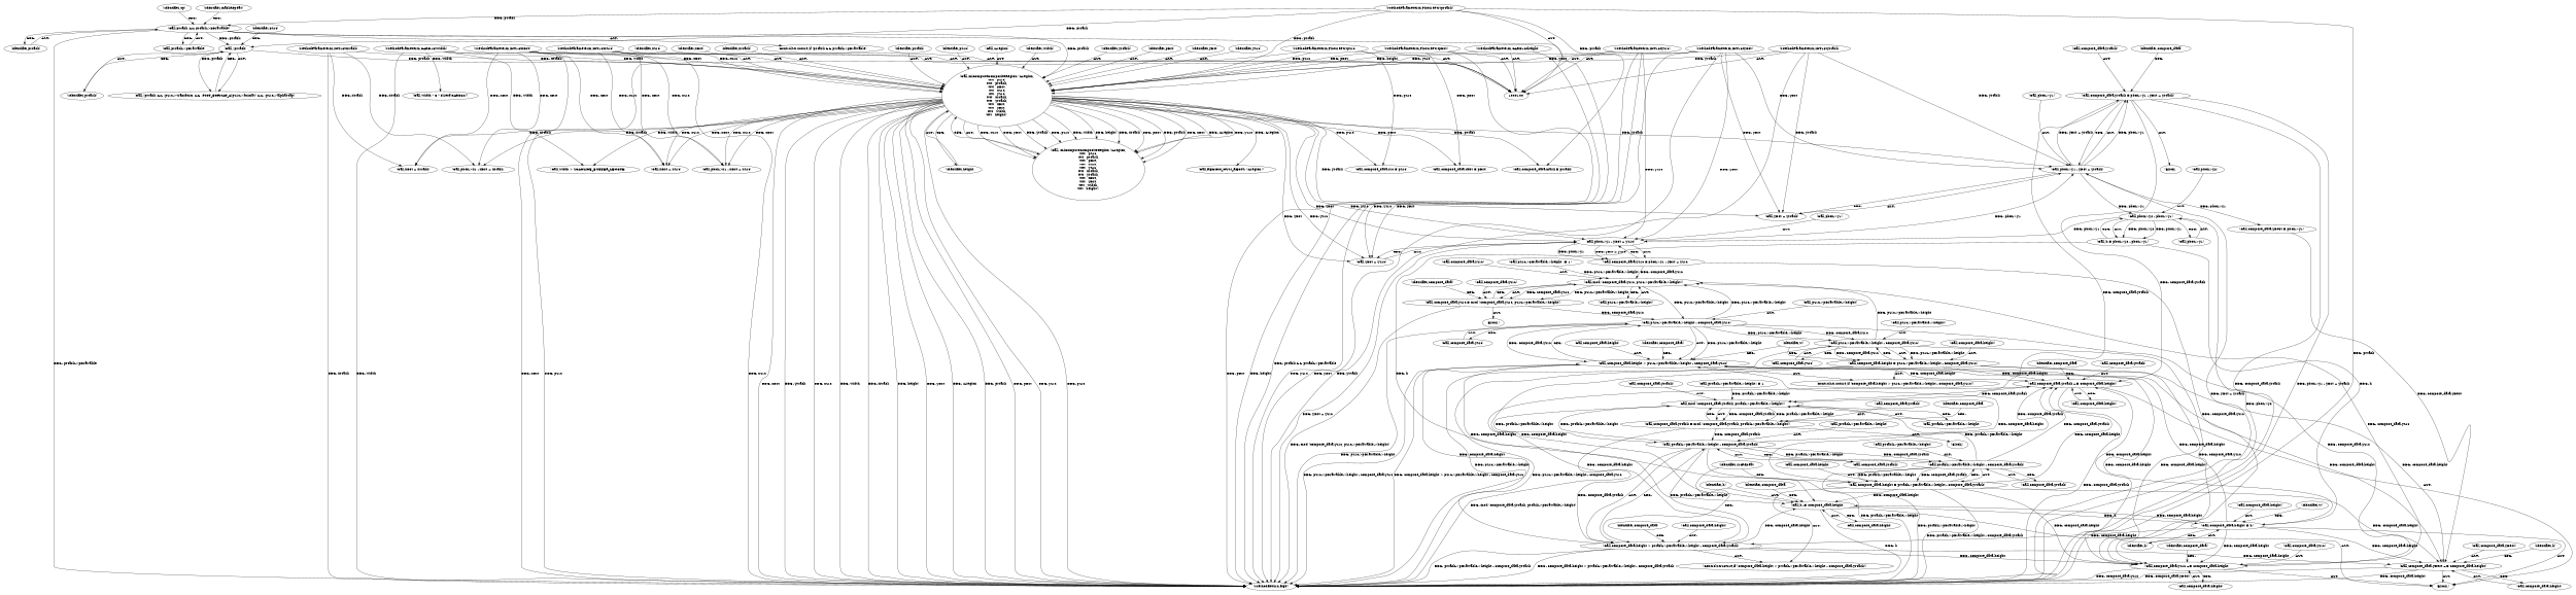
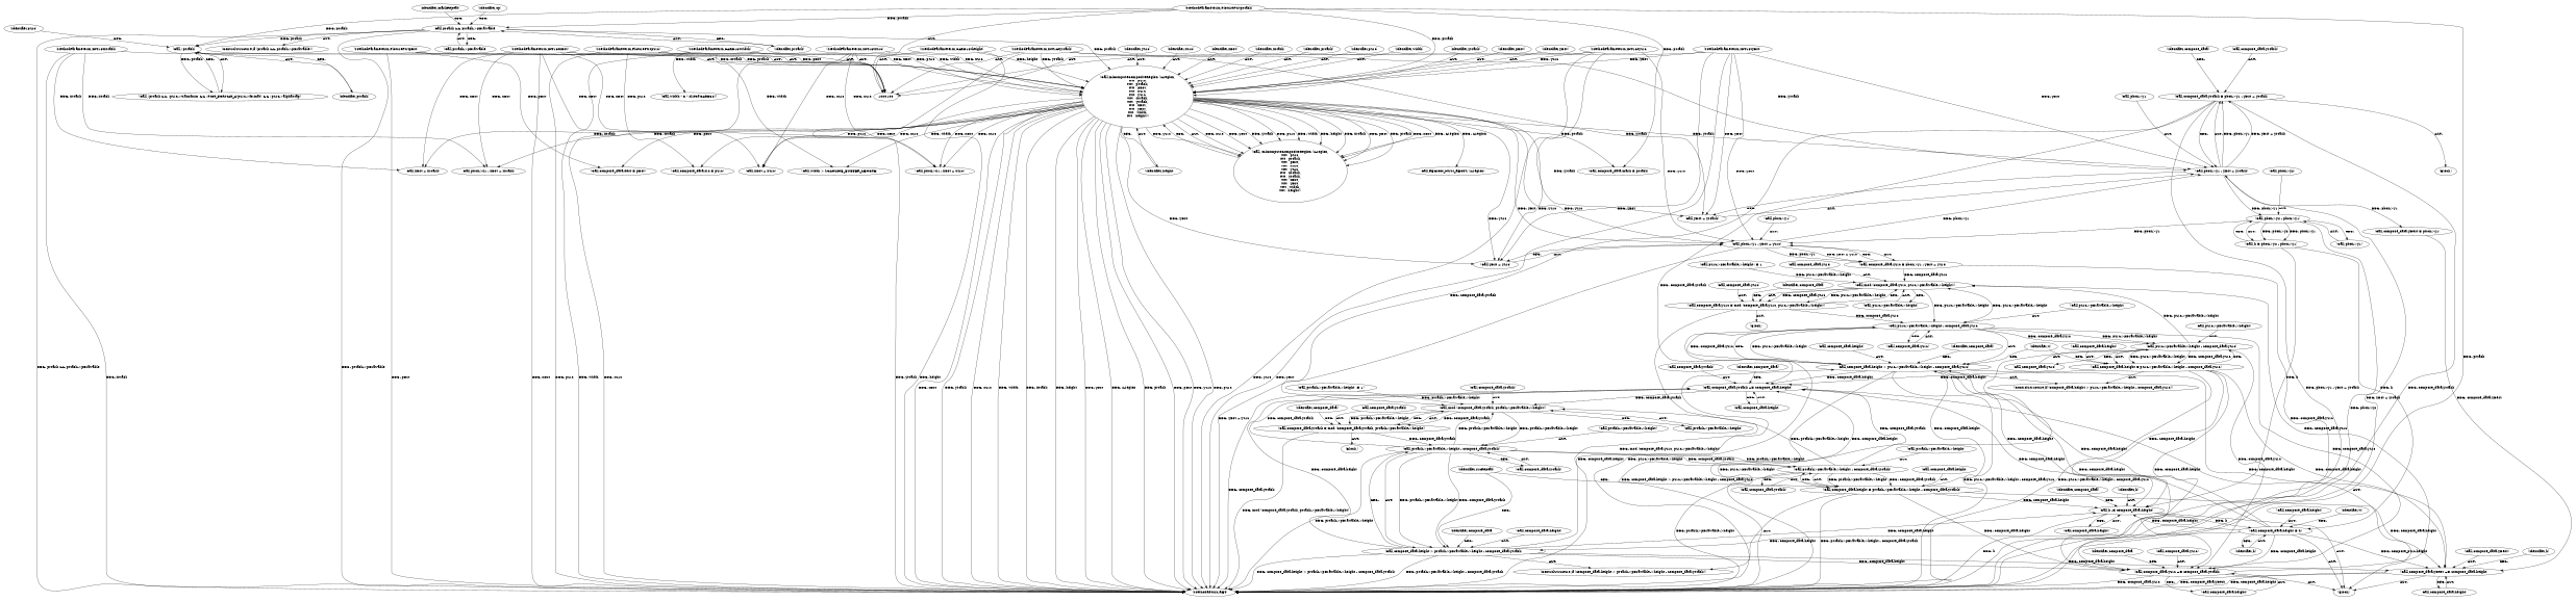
  digraph {
    n1 [label="(Call,compose_data.yMask = pbox->y1 - yDst + yMask)"]
    n2 [label="(Call,pbox->y1 - yDst + yMask)"]
    n3 [label="(Call,mod (compose_data.yMask, pMask->pDrawable->height))"]
    n4 [label="(Call,compose_data.yMask += compose_data.height)"]
    n5 [label="(Block,)"]
    n6 [label="(MethodReturn,RET)"]
    n7 [label="(Call,pbox->y2 - pbox->y1)"]
    n8 [label="(Call,compose_data.yDest = pbox->y1)"]
    n9 [label="(Call,yDst + yMask)"]
    n10 [label="(Call,compose_data.yMask = mod (compose_data.yMask, pMask->pDrawable->height))"]
    n11 [label="(Call,pMask->pDrawable->height - compose_data.yMask)"]
    n12 [label="(Call,pMask->pDrawable->height)"]
    n13 [label="(Block,)"]
    n14 [label="(Call,compose_data.height)"]
    n15 [label="(Call,pbox->y1 - yDst + ySrc)"]
    n16 [label="(Call,h = pbox->y2 - pbox->y1)"]
    n17 [label="(Call,pbox->y1)"]
    n18 [label="(Call,compose_data.yDest += compose_data.height)"]
    n19 [label="(Call,compose_data.ySrc = pbox->y1 - yDst + ySrc)"]
    n20 [label="(Call,yDst + ySrc)"]
-   n21 [label="(Call,compose_data.ySrc += compose_data.height)"]
+   n21 [label="(Call,compose_data.ySrc += compose_data.yMask)"]
    n22 [label="(Call,mod (compose_data.ySrc, pSrc->pDrawable->height))"]
    n23 [label="(Call,h -= compose_data.height)"]
    n24 [label="(Call,compose_data.height = h)"]
    n25 [label="(Call,miComputeCompositeRegion (&region,\n\t\t\t\t   pSrc,\n\t\t\t\t   pMask,\n\t\t\t\t   pDst,\n\t\t\t\t   xSrc,\n\t\t\t\t   ySrc,\n\t\t\t\t   xMask,\n\t\t\t\t   yMask,\n\t\t\t\t   xDst,\n\t\t\t\t   yDst,\n\t\t\t\t   width,\n\t\t\t\t   height))"]
    n26 [label="(Call,xDst + xSrc)"]
    n27 [label="(Identifier,height)"]
    n28 [label="(Call,pbox->x1 - xDst + xSrc)"]
    n29 [label="(Call,pbox->x1 - xDst + xMask)"]
    n30 [label="(Call,!miComputeCompositeRegion (&region,\n\t\t\t\t   pSrc,\n\t\t\t\t   pMask,\n\t\t\t\t   pDst,\n\t\t\t\t   xSrc,\n\t\t\t\t   ySrc,\n\t\t\t\t   xMask,\n\t\t\t\t   yMask,\n\t\t\t\t   xDst,\n\t\t\t\t   yDst,\n\t\t\t\t   width,\n\t\t\t\t   height))"]
    n31 [label="(Call,compose_data.dest = pDst)"]
    n32 [label="(Call,compose_data.mask = pMask)"]
    n33 [label="(Call,REGION_NUM_RECTS (&region))"]
    n34 [label="(Call,xDst + xMask)"]
    n35 [label="(Call,compose_data.src = pSrc)"]
    n36 [label="(Call,width > SCANLINE_BUFFER_LENGTH)"]
    n37 [label="(MethodParameterIn,PicturePtr\tpSrc)"]
    1000100
    n39 [label="(Call,!pMask)"]
    n40 [label="(Call,!pMask && !pSrc->transform && !PICT_FORMAT_A(pSrc->format) && !pSrc->alphaMap)"]
    n41 [label="(Identifier,pMask)"]
    n42 [label="(Call,pMask && pMask->pDrawable)"]
    n43 [label="(Identifier,pMask)"]
    n44 [label="(ControlStructure,if (pMask && pMask->pDrawable))"]
    n45 [label="(Call,pMask->pDrawable)"]
    n46 [label="(MethodParameterIn,PicturePtr\tpMask)"]
    n47 [label="(MethodParameterIn,PicturePtr\tpDst)"]
    n48 [label="(MethodParameterIn,INT16\txSrc)"]
    n49 [label="(MethodParameterIn,INT16\tySrc)"]
    n50 [label="(MethodParameterIn,INT16\txMask)"]
    n51 [label="(MethodParameterIn,INT16\tyMask)"]
    n52 [label="(MethodParameterIn,INT16\txDst)"]
    n53 [label="(MethodParameterIn,INT16\tyDst)"]
    n54 [label="(MethodParameterIn,CARD16\twidth)"]
    n55 [label="(Call,width * 3 * sizeof(CARD32))"]
    n56 [label="(MethodParameterIn,CARD16\theight)"]
    n57 [label="(Block,)"]
    n58 [label="(Call,compose_data.height > pMask->pDrawable->height - compose_data.yMask)"]
    n59 [label="(Call,pMask->pDrawable->height - compose_data.yMask)"]
    n60 [label="(Call,compose_data.yMask)"]
    n61 [label="(Call,compose_data.height > pSrc->pDrawable->height - compose_data.ySrc)"]
    n62 [label="(ControlStructure,if (compose_data.height > pMask->pDrawable->height - compose_data.yMask))"]
    n63 [label="(Call,compose_data.height = pMask->pDrawable->height - compose_data.yMask)"]
    n64 [label="(Call,compose_data.yMask)"]
    n65 [label="(Call,pSrc->pDrawable->height - compose_data.ySrc)"]
    n66 [label="(ControlStructure,if (compose_data.height > pSrc->pDrawable->height - compose_data.ySrc))"]
    n67 [label="(Call,compose_data.height)"]
    n68 [label="(Call,compose_data.height)"]
    n69 [label="(Call,compose_data.height)"]
    n70 [label="(Call,pSrc->pDrawable->height - compose_data.ySrc)"]
    n71 [label="(Call,compose_data.ySrc)"]
    n72 [label="(Identifier,h)"]
    n73 [label="(Call,compose_data.ySrc = mod (compose_data.ySrc, pSrc->pDrawable->height))"]
    n74 [label="(Call,pSrc->pDrawable->height)"]
    n75 [label="(Block,)"]
    n76 [label="(Call,compose_data.height = pSrc->pDrawable->height - compose_data.ySrc)"]
    n77 [label="(Call,compose_data.ySrc)"]
    n78 [label="(Identifier,compose_data)"]
    n79 [label="(Call,compose_data.height)"]
    n80 [label="(Call,pbox->y1)"]
    n81 [label="(Call,pSrc->pDrawable->height)"]
    n82 [label="(Call,compose_data.yDest)"]
    n83 [label="(Call,pbox->y2)"]
    n84 [label="(Call,compose_data.ySrc)"]
    n85 [label="(Call,pMask->pDrawable->height)"]
    n86 [label="(Call,pMask->pDrawable->height)"]
    n87 [label="(Call,pbox->y1)"]
    n88 [label="(Identifier,compose_data)"]
    n89 [label="(Identifier,maskRepeat)"]
    n90 [label="(Identifier,yMask)"]
    n91 [label="(Identifier,compose_data)"]
    n92 [label="(Identifier,compose_data)"]
    n93 [label="(Call,compose_data.yMask)"]
    n94 [label="(Identifier,w)"]
    n95 [label="(Identifier,pDst)"]
    n96 [label="(Identifier,yDst)"]
    n97 [label="(Identifier,compose_data)"]
    n98 [label="(Call,compose_data.height)"]
    n99 [label="(Call,compose_data.yMask)"]
    n100 [label="(Identifier,ySrc)"]
    n101 [label="(Identifier,h)"]
    n102 [label="(Identifier,xSrc)"]
    n103 [label="(Identifier,xDst)"]
    n104 [label="(Call,pMask->pDrawable->height != 1)"]
    n105 [label="(Identifier,xMask)"]
    n106 [label="(Call,compose_data.height)"]
    n107 [label="(Call,compose_data.height)"]
    n108 [label="(Identifier,pMask)"]
    n109 [label="(Identifier,h)"]
    n110 [label="(Identifier,pSrc)"]
    n111 [label="(Identifier,w)"]
    n112 [label="(Call,pSrc->pDrawable->height != 1)"]
    n113 [label="(Identifier,pSrc)"]
    n114 [label="(Call,compose_data.yMask)"]
    n115 [label="(Call,compose_data.yMask)"]
-   n116 [label="(Call,&region)"]
    n117 [label="(Identifier,compose_data)"]
    n118 [label="(Call,compose_data.ySrc)"]
    n119 [label="(Identifier,compose_data)"]
    n120 [label="(Call,pSrc->pDrawable->height)"]
    n121 [label="(Identifier,srcRepeat)"]
    n122 [label="(Identifier,op)"]
    n123 [label="(Identifier,width)"]
    n124 [label="(Call,compose_data.height)"]
    n125 [label="(Identifier,compose_data)"]
    n126 [label="(Call,compose_data.ySrc)"]
    n1 -> n2 [label="CFG: "]
    n1 -> n3 [label="DDG: compose_data.yMask"]
    n1 -> n4 [label="DDG: compose_data.yMask"]
    n1 -> n5 [label="AST: "]
    n1 -> n6 [label="DDG: compose_data.yMask"]
    n1 -> n6 [label="DDG: pbox->y1 - yDst + yMask"]
    n2 -> n1 [label="AST: "]
    n2 -> n1 [label="DDG: pbox->y1"]
    n2 -> n1 [label="DDG: yDst + yMask"]
    n2 -> n7 [label="DDG: pbox->y1"]
    n2 -> n8 [label="DDG: pbox->y1"]
    n2 -> n9 [label="CFG: "]
    n3 -> n10 [label="AST: "]
    n3 -> n10 [label="DDG: compose_data.yMask"]
    n3 -> n10 [label="DDG: pMask->pDrawable->height"]
    n3 -> n11 [label="DDG: pMask->pDrawable->height"]
    n3 -> n12 [label="CFG: "]
    n4 -> n3 [label="DDG: compose_data.yMask"]
    n4 -> n6 [label="DDG: compose_data.yMask"]
    n4 -> n13 [label="AST: "]
    n4 -> n14 [label="CFG: "]
    n6 -> n2 [label="DDG: yDst + yMask"]
    n7 -> n6 [label="DDG: pbox->y2"]
    n7 -> n15 [label="DDG: pbox->y1"]
    n7 -> n16 [label="AST: "]
    n7 -> n16 [label="DDG: pbox->y2"]
    n7 -> n16 [label="DDG: pbox->y1"]
    n7 -> n17 [label="CFG: "]
    n8 -> n18 [label="DDG: compose_data.yDest"]
    n9 -> n2 [label="AST: "]
    n10 -> n3 [label="CFG: "]
    n10 -> n6 [label="DDG: mod (compose_data.yMask, pMask->pDrawable->height)"]
    n10 -> n11 [label="DDG: compose_data.yMask"]
    n10 -> n57 [label="AST: "]
    n11 -> n3 [label="DDG: pMask->pDrawable->height"]
    n11 -> n4 [label="DDG: compose_data.yMask"]
    n11 -> n6 [label="DDG: pMask->pDrawable->height"]
    n11 -> n58 [label="AST: "]
    n11 -> n58 [label="DDG: pMask->pDrawable->height"]
    n11 -> n58 [label="DDG: compose_data.yMask"]
    n11 -> n59 [label="DDG: pMask->pDrawable->height"]
    n11 -> n59 [label="DDG: compose_data.yMask"]
    n11 -> n60 [label="CFG: "]
    n12 -> n3 [label="AST: "]
    n14 -> n4 [label="AST: "]
    n15 -> n2 [label="DDG: pbox->y1"]
    n15 -> n6 [label="DDG: yDst + ySrc"]
    n15 -> n19 [label="AST: "]
    n15 -> n19 [label="DDG: pbox->y1"]
    n15 -> n19 [label="DDG: yDst + ySrc"]
    n15 -> n20 [label="CFG: "]
    n16 -> n7 [label="CFG: "]
    n16 -> n23 [label="DDG: h"]
    n16 -> n24 [label="DDG: h"]
    n17 -> n7 [label="AST: "]
    n18 -> n6 [label="DDG: compose_data.height"]
    n18 -> n6 [label="DDG: compose_data.yDest"]
    n18 -> n13 [label="AST: "]
    n18 -> n69 [label="CFG: "]
    n19 -> n15 [label="CFG: "]
    n19 -> n21 [label="DDG: compose_data.ySrc"]
    n19 -> n22 [label="DDG: compose_data.ySrc"]
    n20 -> n15 [label="AST: "]
    n21 -> n6 [label="DDG: compose_data.ySrc"]
    n21 -> n13 [label="AST: "]
    n21 -> n22 [label="DDG: compose_data.ySrc"]
    n21 -> n68 [label="CFG: "]
    n22 -> n65 [label="DDG: pSrc->pDrawable->height"]
    n22 -> n73 [label="AST: "]
    n22 -> n73 [label="DDG: compose_data.ySrc"]
    n22 -> n73 [label="DDG: pSrc->pDrawable->height"]
    n22 -> n74 [label="CFG: "]
    n23 -> n6 [label="DDG: h"]
    n23 -> n13 [label="AST: "]
    n23 -> n24 [label="DDG: h"]
    n23 -> n67 [label="CFG: "]
    n24 -> n4 [label="DDG: compose_data.height"]
    n24 -> n13 [label="AST: "]
-   n24 -> n18 [label="DDG: compose_data.height"]
+   n24 -> n18 [label="DDG: compose_pSrc.height"]
    n24 -> n21 [label="DDG: compose_data.height"]
    n24 -> n23 [label="DDG: compose_data.height"]
    n24 -> n58 [label="DDG: compose_data.height"]
    n24 -> n61 [label="DDG: compose_data.height"]
    n24 -> n72 [label="CFG: "]
    n25 -> n2 [label="DDG: yMask"]
    n25 -> n6 [label="DDG: xDst"]
    n25 -> n6 [label="DDG: yMask"]
    n25 -> n6 [label="DDG: xSrc"]
    n25 -> n6 [label="DDG: width"]
    n25 -> n6 [label="DDG: xMask"]
    n25 -> n6 [label="DDG: height"]
    n25 -> n6 [label="DDG: yDst"]
    n25 -> n6 [label="DDG: &region"]
    n25 -> n6 [label="DDG: pMask"]
    n25 -> n6 [label="DDG: pDst"]
    n25 -> n6 [label="DDG: ySrc"]
    n25 -> n6 [label="DDG: pSrc"]
    n25 -> n9 [label="DDG: yMask"]
    n25 -> n15 [label="DDG: yDst"]
    n25 -> n15 [label="DDG: ySrc"]
    n25 -> n20 [label="DDG: yDst"]
    n25 -> n20 [label="DDG: ySrc"]
    n25 -> n26 [label="DDG: xDst"]
    n25 -> n26 [label="DDG: xSrc"]
    n25 -> n27 [label="CFG: "]
    n25 -> n28 [label="DDG: xDst"]
    n25 -> n28 [label="DDG: xSrc"]
    n25 -> n29 [label="DDG: xMask"]
    n25 -> n30 [label="AST: "]
    n25 -> n30 [label="DDG: xSrc"]
    n25 -> n30 [label="DDG: yDst"]
    n25 -> n30 [label="DDG: yMask"]
    n25 -> n30 [label="DDG: pSrc"]
    n25 -> n30 [label="DDG: width"]
    n25 -> n30 [label="DDG: height"]
    n25 -> n30 [label="DDG: xMask"]
    n25 -> n30 [label="DDG: pDst"]
    n25 -> n30 [label="DDG: pMask"]
    n25 -> n30 [label="DDG: xDst"]
    n25 -> n30 [label="DDG: &region"]
    n25 -> n30 [label="DDG: ySrc"]
    n25 -> n31 [label="DDG: pDst"]
    n25 -> n32 [label="DDG: pMask"]
    n25 -> n33 [label="DDG: &region"]
    n25 -> n34 [label="DDG: xMask"]
    n25 -> n35 [label="DDG: pSrc"]
    n25 -> n36 [label="DDG: width"]
    n27 -> n25 [label="AST: "]
    n30 -> n25 [label="CFG: "]
    n37 -> n6 [label="DDG: pSrc"]
    n37 -> n25 [label="DDG: pSrc"]
    n37 -> n35 [label="DDG: pSrc"]
    n37 -> 1000100 [label="AST: "]
    n39 -> n25 [label="DDG: pMask"]
    n39 -> n40 [label="AST: "]
    n39 -> n40 [label="DDG: pMask"]
    n39 -> n41 [label="CFG: "]
    n40 -> n39 [label="CFG: "]
    n41 -> n39 [label="AST: "]
    n42 -> n6 [label="DDG: pMask->pDrawable"]
    n42 -> n6 [label="DDG: pMask && pMask->pDrawable"]
    n42 -> n25 [label="DDG: pMask"]
    n42 -> n39 [label="DDG: pMask"]
    n42 -> n43 [label="CFG: "]
    n42 -> n44 [label="AST: "]
    n42 -> n45 [label="CFG: "]
    n43 -> n42 [label="AST: "]
    n45 -> n42 [label="AST: "]
    n46 -> n6 [label="DDG: pMask"]
    n46 -> n25 [label="DDG: pMask"]
    n46 -> n32 [label="DDG: pMask"]
    n46 -> 1000100 [label="AST: "]
    n46 -> n39 [label="DDG: pMask"]
    n46 -> n42 [label="DDG: pMask"]
    n47 -> n6 [label="DDG: pDst"]
    n47 -> n25 [label="DDG: pDst"]
    n47 -> n31 [label="DDG: pDst"]
    n47 -> 1000100 [label="AST: "]
    n48 -> n6 [label="DDG: xSrc"]
    n48 -> n25 [label="DDG: xSrc"]
    n48 -> n26 [label="DDG: xSrc"]
    n48 -> n28 [label="DDG: xSrc"]
    n48 -> 1000100 [label="AST: "]
    n49 -> n6 [label="DDG: ySrc"]
    n49 -> n15 [label="DDG: ySrc"]
    n49 -> n20 [label="DDG: ySrc"]
    n49 -> n25 [label="DDG: ySrc"]
    n49 -> 1000100 [label="AST: "]
    n50 -> n6 [label="DDG: xMask"]
    n50 -> n25 [label="DDG: xMask"]
    n50 -> n29 [label="DDG: xMask"]
    n50 -> n34 [label="DDG: xMask"]
    n51 -> n2 [label="DDG: yMask"]
    n51 -> n6 [label="DDG: yMask"]
    n51 -> n9 [label="DDG: yMask"]
    n51 -> n25 [label="DDG: yMask"]
    n51 -> 1000100 [label="AST: "]
    n52 -> n6 [label="DDG: xDst"]
    n52 -> n25 [label="DDG: xDst"]
    n52 -> n26 [label="DDG: xDst"]
    n52 -> n28 [label="DDG: xDst"]
    n52 -> n29 [label="DDG: xDst"]
    n52 -> n34 [label="DDG: xDst"]
    n52 -> 1000100 [label="AST: "]
    n53 -> n2 [label="DDG: yDst"]
    n53 -> n6 [label="DDG: yDst"]
    n53 -> n9 [label="DDG: yDst"]
    n53 -> n15 [label="DDG: yDst"]
    n53 -> n20 [label="DDG: yDst"]
    n53 -> n25 [label="DDG: yDst"]
    n53 -> 1000100 [label="AST: "]
    n54 -> n6 [label="DDG: width"]
    n54 -> n25 [label="DDG: width"]
    n54 -> n36 [label="DDG: width"]
    n54 -> 1000100 [label="AST: "]
    n54 -> n55 [label="DDG: width"]
    n56 -> n6 [label="DDG: height"]
    n56 -> n25 [label="DDG: height"]
    n56 -> 1000100 [label="AST: "]
    n58 -> n4 [label="DDG: compose_data.height"]
    n58 -> n6 [label="DDG: pMask->pDrawable->height - compose_data.yMask"]
    n58 -> n6 [label="DDG: compose_data.height > pMask->pDrawable->height - compose_data.yMask"]
    n58 -> n11 [label="CFG: "]
    n58 -> n18 [label="DDG: compose_data.height"]
    n58 -> n21 [label="DDG: compose_data.height"]
    n58 -> n23 [label="DDG: compose_data.height"]
    n58 -> n61 [label="DDG: compose_data.height"]
    n58 -> n62 [label="AST: "]
    n59 -> n3 [label="DDG: pMask->pDrawable->height"]
    n59 -> n4 [label="DDG: compose_data.yMask"]
    n59 -> n6 [label="DDG: pMask->pDrawable->height"]
    n59 -> n63 [label="AST: "]
    n59 -> n63 [label="DDG: pMask->pDrawable->height"]
    n59 -> n63 [label="DDG: compose_data.yMask"]
    n59 -> n64 [label="CFG: "]
    n60 -> n11 [label="AST: "]
    n61 -> n4 [label="DDG: compose_data.height"]
    n61 -> n6 [label="DDG: compose_data.height > pSrc->pDrawable->height - compose_data.ySrc"]
    n61 -> n6 [label="DDG: pSrc->pDrawable->height - compose_data.ySrc"]
    n61 -> n18 [label="DDG: compose_data.height"]
    n61 -> n21 [label="DDG: compose_data.height"]
    n61 -> n23 [label="DDG: compose_data.height"]
    n61 -> n65 [label="CFG: "]
    n61 -> n66 [label="AST: "]
    n63 -> n4 [label="DDG: compose_data.height"]
    n63 -> n6 [label="DDG: pMask->pDrawable->height - compose_data.yMask"]
    n63 -> n18 [label="DDG: compose_data.height"]
    n63 -> n21 [label="DDG: compose_data.height"]
    n63 -> n23 [label="DDG: compose_data.height"]
    n63 -> n59 [label="CFG: "]
    n63 -> n61 [label="DDG: compose_data.height"]
    n63 -> n62 [label="AST: "]
    n64 -> n59 [label="AST: "]
    n65 -> n6 [label="DDG: pSrc->pDrawable->height"]
    n65 -> n21 [label="DDG: compose_data.ySrc"]
    n65 -> n22 [label="DDG: pSrc->pDrawable->height"]
    n65 -> n61 [label="AST: "]
    n65 -> n61 [label="DDG: pSrc->pDrawable->height"]
    n65 -> n61 [label="DDG: compose_data.ySrc"]
    n65 -> n70 [label="DDG: pSrc->pDrawable->height"]
    n65 -> n70 [label="DDG: compose_data.ySrc"]
    n65 -> n71 [label="CFG: "]
    n67 -> n23 [label="AST: "]
    n68 -> n21 [label="AST: "]
    n69 -> n18 [label="AST: "]
    n70 -> n6 [label="DDG: pSrc->pDrawable->height"]
    n70 -> n21 [label="DDG: compose_data.ySrc"]
    n70 -> n22 [label="DDG: pSrc->pDrawable->height"]
    n70 -> n76 [label="AST: "]
    n70 -> n76 [label="DDG: pSrc->pDrawable->height"]
    n70 -> n76 [label="DDG: compose_data.ySrc"]
    n70 -> n77 [label="CFG: "]
    n71 -> n65 [label="AST: "]
    n72 -> n24 [label="AST: "]
    n73 -> n6 [label="DDG: mod (compose_data.ySrc, pSrc->pDrawable->height)"]
    n73 -> n22 [label="CFG: "]
    n73 -> n65 [label="DDG: compose_data.ySrc"]
    n73 -> n75 [label="AST: "]
    n74 -> n22 [label="AST: "]
    n76 -> n4 [label="DDG: compose_data.height"]
    n76 -> n6 [label="DDG: pSrc->pDrawable->height - compose_data.ySrc"]
    n76 -> n18 [label="DDG: compose_data.height"]
    n76 -> n21 [label="DDG: compose_data.height"]
    n76 -> n23 [label="DDG: compose_data.height"]
    n76 -> n66 [label="AST: "]
    n76 -> n70 [label="CFG: "]
    n77 -> n70 [label="AST: "]
    n78 -> n23 [label="CFG: "]
    n79 -> n24 [label="AST: "]
    n80 -> n2 [label="AST: "]
    n81 -> n65 [label="AST: "]
    n82 -> n18 [label="AST: "]
    n83 -> n7 [label="AST: "]
    n84 -> n73 [label="AST: "]
    n85 -> n11 [label="AST: "]
    n86 -> n59 [label="AST: "]
    n87 -> n15 [label="AST: "]
    n88 -> n58 [label="CFG: "]
    n89 -> n42 [label="CFG: "]
    n90 -> n25 [label="AST: "]
    n91 -> n21 [label="CFG: "]
    n92 -> n73 [label="CFG: "]
    n93 -> n3 [label="AST: "]
    n94 -> n61 [label="CFG: "]
    n94 -> n76 [label="CFG: "]
    n95 -> n25 [label="AST: "]
    n96 -> n25 [label="AST: "]
    n97 -> n4 [label="CFG: "]
    n98 -> n58 [label="AST: "]
    n99 -> n10 [label="AST: "]
    n100 -> n25 [label="AST: "]
    n101 -> n18 [label="CFG: "]
    n102 -> n25 [label="AST: "]
    n103 -> n25 [label="AST: "]
    n104 -> n3 [label="DDG: pMask->pDrawable->height"]
    n105 -> n25 [label="AST: "]
    n106 -> n76 [label="AST: "]
    n107 -> n61 [label="AST: "]
    n108 -> n25 [label="AST: "]
    n109 -> n23 [label="AST: "]
    n110 -> n25 [label="AST: "]
    n111 -> n24 [label="CFG: "]
    n112 -> n22 [label="DDG: pSrc->pDrawable->height"]
    n113 -> n39 [label="CFG: "]
    n114 -> n1 [label="AST: "]
    n115 -> n4 [label="AST: "]
-   n116 -> n25 [label="AST: "]
    n117 -> n61 [label="CFG: "]
    n118 -> n22 [label="AST: "]
    n119 -> n10 [label="CFG: "]
    n120 -> n70 [label="AST: "]
    n121 -> n58 [label="CFG: "]
    n121 -> n63 [label="CFG: "]
    n122 -> n42 [label="CFG: "]
    n123 -> n25 [label="AST: "]
    n124 -> n63 [label="AST: "]
    n125 -> n1 [label="CFG: "]
    n126 -> n21 [label="AST: "]
  }
